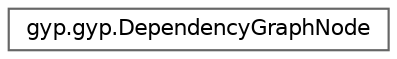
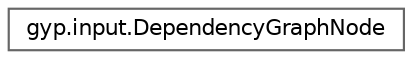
  digraph {
    rankdir=TB
    fontname="DejaVu Sans"
-   n1 [color=grey40 fillcolor=white fontname="DejaVu Sans" fontsize=10 height=0.2 label="gyp.gyp.DependencyGraphNode" shape=box style=filled width=0.4]
+   n1 [color=grey40 fillcolor=white fontname="DejaVu Sans" fontsize=10 height=0.2 label="gyp.input.DependencyGraphNode" shape=box style=filled width=0.4]
  }
